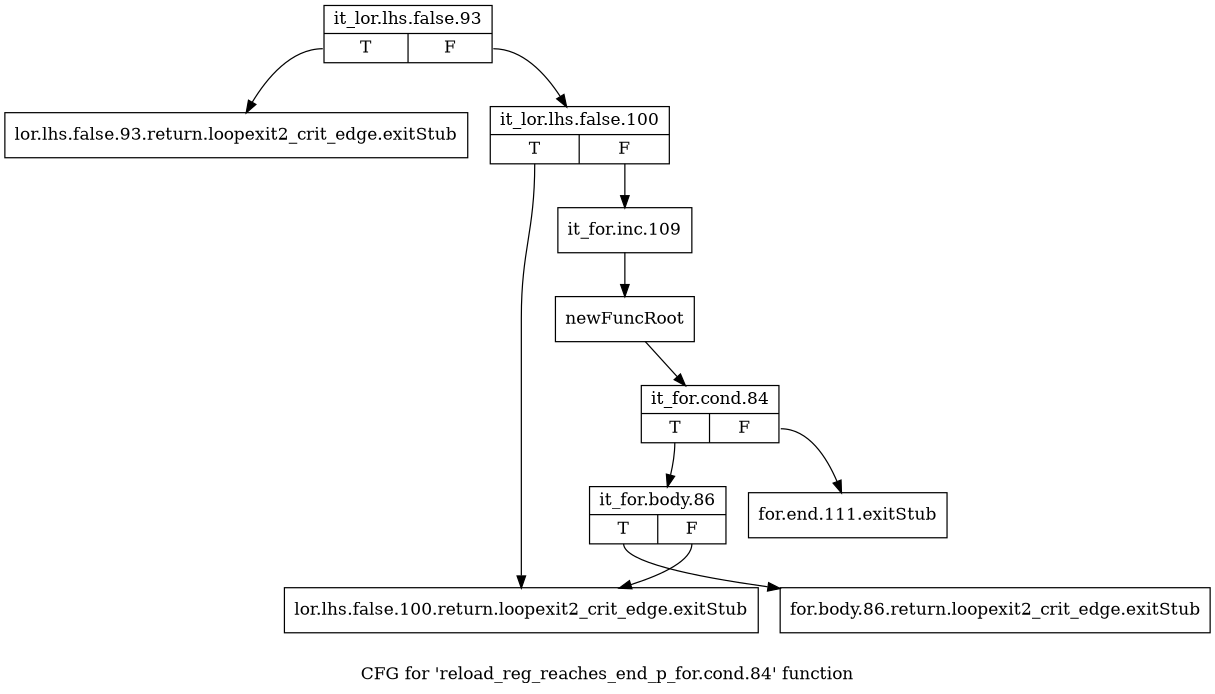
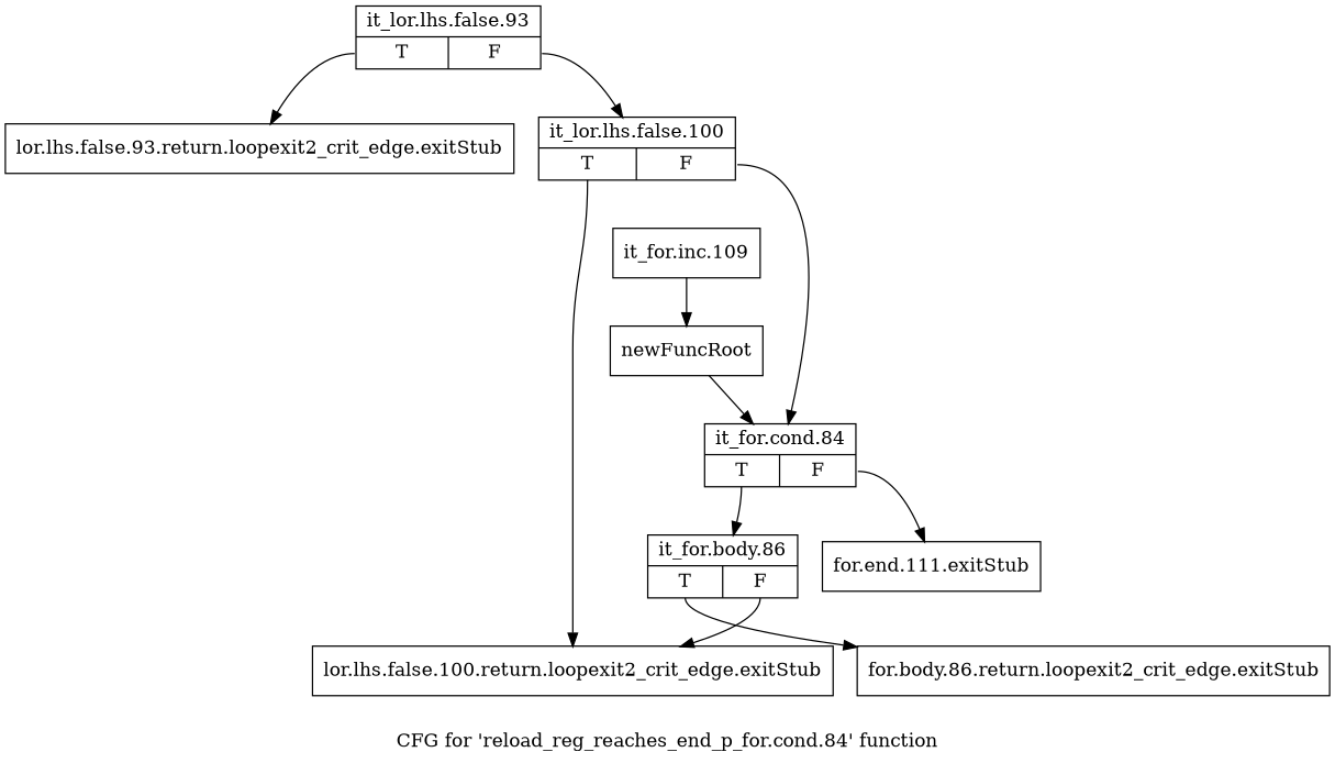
  digraph {
    label="CFG for 'reload_reg_reaches_end_p_for.cond.84' function"
    node [shape=record]
    edge [tailport=s1]
    n1 [label="{newFuncRoot}"]
    n2 [label="{it_for.cond.84|{<s0>T|<s1>F}}"]
    n3 [label="{for.end.111.exitStub}"]
    n4 [label="{it_for.body.86|{<s0>T|<s1>F}}"]
    n5 [label="{for.body.86.return.loopexit2_crit_edge.exitStub}"]
    n6 [label="{lor.lhs.false.100.return.loopexit2_crit_edge.exitStub}"]
    n7 [label="{lor.lhs.false.93.return.loopexit2_crit_edge.exitStub}"]
    n8 [label="{it_lor.lhs.false.93|{<s0>T|<s1>F}}"]
    n9 [label="{it_lor.lhs.false.100|{<s0>T|<s1>F}}"]
    n10 [label="{it_for.inc.109}"]
    n1 -> n2
    n2 -> n3
    n2 -> n4 [tailport=s0]
    n4 -> n5 [tailport=s0]
    n4 -> n6
    n8 -> n7 [tailport=s0]
    n8 -> n9
    n9 -> n6 [tailport=s0]
-   n9 -> n10
+   n9 -> n2
    n10 -> n1
  }
